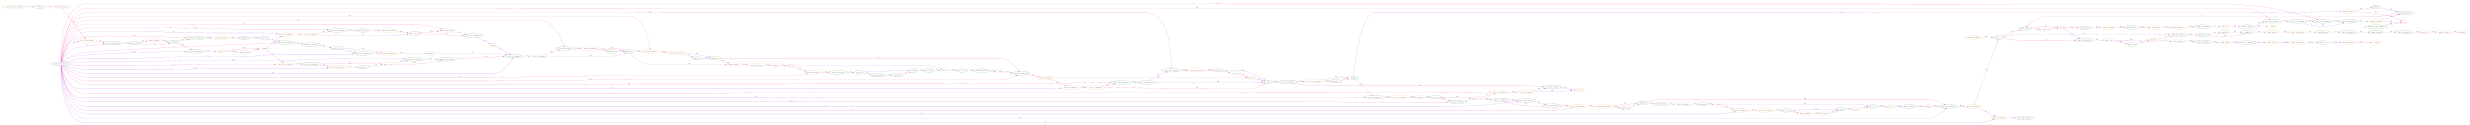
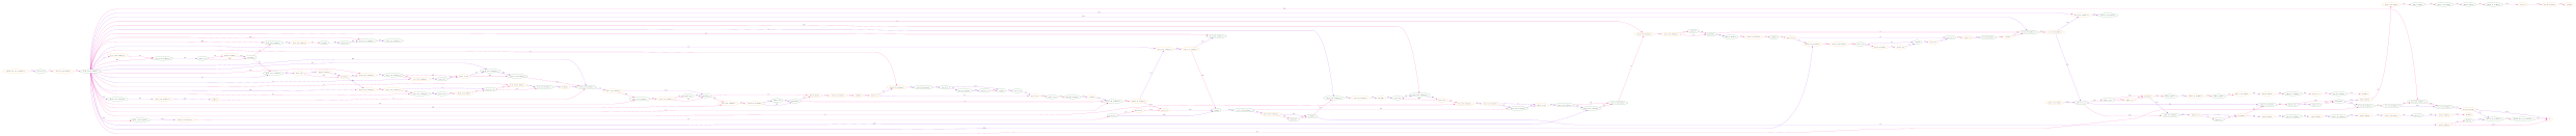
  digraph {
    fontname="Roboto Condensed"
    rankdir=LR
    node [color=darkgreen fontname="Roboto Condensed"]
    edge [color=purple fontname="Roboto Condensed"]
    n1 [color=darkorange label="stp x29 , x30 , [ sp , #- address ]!"]
    n2 [label="mov x29 , sp"]
    n3 [color=darkorange label="str x19 , [ sp , # address ]"]
    n4 [label="str x0 , [ x29 , # address ]"]
    n5 [color=darkorange label="str x1 , [ x29 , # address ]"]
    n6 [label="ldr x0 , [ x29 , # address ]"]
    n7 [label="ldr x0 , [ x29 , # address ]"]
    n8 [label="ldr x0 , [ x29 , # address ]"]
    n9 [color=darkorange label="ldr x0 , [ x29 , # address ]"]
    n10 [color=darkorange label="ldr x0 , [ x29 , # address ]"]
    n11 [label="ldr x0 , [ x29 , # address ]"]
    n12 [label="ldr x0 , [ x29 , # address ]"]
    n13 [label="ldr x0 , [ x29 , # address ]"]
    n14 [color=darkorange label="ldr x0 , [ x29 , # address ]"]
    n15 [label="ldr x0 , [ x29 , # address ]"]
    n16 [label="ldr x0 , [ x29 , # address ]"]
    n17 [color=darkorange label="ldr x0 , [ x29 , # address ]"]
    n18 [label="ldr x0 , [ x29 , # address ]"]
    n19 [color=darkorange label="ldr x0 , [ x29 , # address ]"]
    n20 [color=darkorange label="ldr x0 , [ x29 , # address ]"]
    n21 [label="ldr x0 , [ x29 , # address ]"]
    n22 [label="ldr x0 , [ x29 , # address ]"]
    n23 [label="ldr x0 , [ x29 , # address ]"]
    n24 [color=darkorange label="ldr x0 , [ x29 , # address ]"]
    n25 [label="ldr x0 , [ x29 , # address ]"]
    n26 [color=darkorange label="ldr x0 , [ x29 , # address ]"]
    n27 [label="ldr x0 , [ x29 , # address ]"]
    n28 [color=darkorange label="ldr x0 , [ x29 , # address ]"]
    n29 [label="ldr x0 , [ x29 , # address ]"]
    n30 [label="ldr x0 , [ x29 , # address ]"]
    n31 [color=darkorange label="ldr x0 , [ x29 , # address ]"]
    n32 [color=darkorange label="ldr x0 , [ x29 , # address ]"]
    n33 [label="ldr x0 , [ x29 , # address ]"]
    n34 [label="ldr x0 , [ x29 , # address ]"]
    n35 [label="ldr w0 , [ x0 ]"]
    n36 [color=darkorange label="ldr w0 , [ x0 ]"]
    n37 [color=darkorange label="ldr x0 , [ x0 , # address ]"]
    n38 [label="ldr w1 , [ x0 , # address ]"]
    n39 [color=darkorange label="ldr w1 , [ x0 , # address ]"]
    n40 [label="ldr w0 , [ x0 , # address ]"]
    n41 [color=darkorange label="str w1 , [ x0 , # address ]"]
    n42 [color=darkorange label="ldr w1 , [ x0 , # address ]"]
    n43 [label="ldr w0 , [ x0 ]"]
    n44 [label="str w1 , [ x0 , # address ]"]
    n45 [label="ldr w0 , [ x0 ]"]
    n46 [label="str w1 , [ x0 , # address ]"]
    n47 [color=darkorange label="ldr w0 , [ x0 , # address ]"]
    n48 [color=darkorange label="ldr w0 , [ x0 , # address ]"]
    n49 [label="ldr x0 , [ x0 , # address ]"]
    n50 [color=darkorange label="add x5 , x0 , # address"]
    n51 [color=darkorange label="ldr x0 , [ x0 , # address ]"]
    n52 [color=darkorange label="str w1 , [ x0 ]"]
    n53 [color=darkorange label="ldr w1 , [ x0 , # address ]"]
    n54 [label="str w1 , [ x0 , # address ]"]
    n55 [color=darkorange label="ldr w0 , [ x0 , # address ]"]
    n56 [color=darkorange label="ldr x1 , [ x0 , # address ]"]
    n57 [color=darkorange label="add x1 , x0 , # address"]
-   n58 [label="ldr x2 , [ x0 , # address ]"]
    n59 [color=darkorange label="ldr w0 , [ x0 , # address ]"]
    n60 [label="ldr w0 , [ x0 , # address ]"]
    n61 [color=darkorange label="ldr x0 , [ x0 , # address ]"]
    n62 [label="ldr x1 , [ x0 , # address ]"]
    n63 [label="str x1 , [ x0 , # address ]"]
    n64 [color=darkorange label="cmp w0 , # address"]
    n65 [label="b.ne address"]
    n66 [color=darkorange label="cmp w0 , # address"]
    n67 [color=darkorange label="b.le address"]
    n68 [label="bl symbol"]
    n69 [color=darkorange label="add w1 , w1 , w0"]
    n70 [label="add w1 , w1 , w0"]
    n71 [label="sxth w1 , w0"]
-   n72 [label="add w1 , w0 , w1"]
    n73 [color=darkorange label="b address"]
    n74 [label="b.gt address"]
    n75 [color=darkorange label="sub w0 , w0 , # address"]
    n76 [color=darkorange label="b address"]
    n77 [color=darkorange label="adrp x0 , address"]
    n78 [label="cmp w1 , w0"]
    n79 [color=darkorange label="add x0 , x0 , # address"]
    n80 [color=darkorange label="bl symbol"]
    n81 [label="cmp w0 , # 0"]
    n82 [label="b.ge address"]
    n83 [color=darkorange label="mov x19 , x0"]
    n84 [color=darkorange label="mov x2 , x19"]
    n85 [label="mov w1 , # 0"]
    n86 [label="mov x2 , x0"]
    n87 [label="mov w1 , # address"]
    n88 [label="bl symbol"]
    n89 [label="mov w0 , # 0"]
    n90 [label="mov x3 , x0"]
    n91 [label="mov w0 , # address"]
    n92 [color=darkorange label="bl symbol"]
    n93 [color=darkorange label="mov x0 , x5"]
    n94 [color=darkorange label="bl symbol"]
    n95 [label="mov w1 , w0"]
    n96 [label="ldr w0 , [ x29 , # address ]"]
    n97 [color=darkorange label="add w0 , w1 , w0"]
    n98 [label="sub w1 , w0 , # address"]
    n99 [label="cmp w0 , # 0"]
    n100 [label="b.gt address"]
    n101 [label="adrp x0 , address"]
    n102 [color=darkorange label="add x0 , x0 , # address"]
    n103 [label="add x19 , x1 , x0"]
    n104 [label="bl symbol"]
    n105 [color=darkorange label="mov w0 , # address"]
    n106 [label="b address"]
    n107 [color=darkorange label=ret]
    n108 [label="ldr x19 , [ sp , # address ]"]
    n109 [label="ldp x29 , x30 , [ sp ] , # address"]
    n110 [label="bl symbol"]
    n111 [label="str w0 , [ x29 , # address ]"]
    n112 [label="mov w4 , w0"]
    n113 [color=darkorange label="mov w8 , # 0"]
    n114 [color=darkorange label="ldr w0 , [ x29 , # address ]"]
    n115 [label="cmp w0 , # 0"]
    n116 [label="b.gt address"]
    n117 [label="ldrb w0 , [ x19 ]"]
    n118 [label="add x0 , x19 , # address"]
    n119 [label="add x0 , x19 , # address"]
    n120 [color=darkorange label="sub x0 , x0 , # address"]
    n121 [color=darkorange label="cmp w0 , # 0"]
    n122 [color=darkorange label="b.ne address"]
    n123 [color=darkorange label="ldrb w0 , [ x0 ]"]
    n124 [label="ldrb w0 , [ x0 ]"]
    n125 [label="adrp x0 , address"]
    n126 [color=darkorange label="add x2 , x0 , # address"]
    n127 [label="cmp w0 , # 0"]
    n128 [color=darkorange label="b.eq address"]
    n129 [label="adrp x0 , address"]
    n130 [color=darkorange label="mov x19 , x0"]
    n131 [label="mov x2 , x19"]
    n132 [color=darkorange label="mov w1 , # 0"]
    n133 [label="mov x2 , x0"]
    n134 [color=darkorange label="mov w1 , # address"]
    n135 [label="bl symbol"]
    n136 [color=darkorange label="mov w0 , # 0"]
    n137 [color=darkorange label="mov x3 , x0"]
    n138 [label="mov w0 , # address"]
    n139 [color=darkorange label="bl symbol"]
    n140 [color=darkorange label="adrp x0 , address"]
    n141 [label="add x2 , x0 , # address"]
    n142 [label="cmp w0 , # 0"]
    n143 [label="b.eq address"]
    n144 [color=darkorange label="adrp x0 , address"]
    n145 [color=darkorange label="add x1 , x0 , # address"]
    n146 [color=darkorange label="adrp x0 , address"]
    n147 [label="add x0 , x0 , # address"]
    n148 [color=darkorange label="mov x3 , x2"]
    n149 [label="mov w2 , # address"]
    n150 [color=darkorange label="bl symbol"]
    n151 [color=darkorange label="adrp x0 , address"]
    n152 [color=darkorange label="add x2 , x0 , # address"]
    n153 [label="adrp x0 , address"]
    n154 [label="add x1 , x0 , # address"]
    n155 [color=darkorange label="adrp x0 , address"]
    n156 [color=darkorange label="add x0 , x0 , # address"]
    n157 [label="mov x3 , x2"]
    n158 [color=darkorange label="mov w2 , # address"]
    n159 [color=darkorange label="bl symbol"]
    n160 [color=darkorange label="mov w0 , # address"]
    n161 [label="add x1 , x0 , # address"]
    n162 [label="adrp x0 , address"]
    n163 [label="add x0 , x0 , # address"]
    n164 [color=darkorange label="mov x3 , x2"]
    n165 [color=darkorange label="mov w2 , # address"]
    n166 [color=darkorange label="bl symbol"]
    n1 -> n2 [label=DFG]
    n2 -> n3 [color=deeppink label=CFG]
-   n3 -> n5 [color=deeppink label=CFG]
+   n3 -> n4 [color=deeppink label=CFG]
    n4 -> n5 [label=CFG]
    n4 -> n6 [color=deeppink label=DFG]
    n4 -> n7 [label=DFG]
    n4 -> n8 [color=deeppink label=DFG]
    n4 -> n9 [color=deeppink label=DFG]
    n4 -> n10 [label=DFG]
    n4 -> n11 [color=deeppink label=DFG]
    n4 -> n12 [label=DFG]
    n4 -> n13 [label=DFG]
    n4 -> n14 [label=DFG]
    n4 -> n15 [label=DFG]
    n4 -> n16 [color=deeppink label=DFG]
    n4 -> n17 [color=deeppink label=DFG]
    n4 -> n18 [color=deeppink label=DFG]
    n4 -> n19 [color=deeppink label=DFG]
    n4 -> n20 [color=deeppink label=DFG]
    n4 -> n21 [color=deeppink label=DFG]
    n4 -> n22 [label=DFG]
    n4 -> n23 [color=deeppink label=DFG]
    n4 -> n24 [color=deeppink label=DFG]
    n4 -> n25 [label=DFG]
    n4 -> n26 [color=deeppink label=DFG]
    n4 -> n27 [label=DFG]
    n4 -> n28 [label=DFG]
    n4 -> n29 [color=deeppink label=DFG]
    n4 -> n30 [color=deeppink label=DFG]
    n4 -> n31 [label=DFG]
    n4 -> n32 [label=DFG]
    n4 -> n33 [color=deeppink label=DFG]
    n4 -> n34 [color=deeppink label=DFG]
    n5 -> n6 [color=deeppink label=CFG]
    n6 -> n35 [label=DFG]
    n7 -> n36 [label=DFG]
    n8 -> n37 [label=DFG]
    n9 -> n38 [label=DFG]
    n10 -> n39 [color=deeppink label=DFG]
    n11 -> n40 [label=DFG]
    n12 -> n41 [label=DFG]
    n13 -> n42 [label=DFG]
    n14 -> n43 [label=DFG]
    n15 -> n44 [label=DFG]
    n16 -> n45 [label=DFG]
    n17 -> n46 [label=DFG]
    n18 -> n47 [color=deeppink label=DFG]
    n19 -> n48 [color=deeppink label=DFG]
    n20 -> n49 [label=DFG]
    n21 -> n50 [color=deeppink label=DFG]
    n22 -> n51 [label=DFG]
    n23 -> n52 [label=DFG]
    n24 -> n53 [label=DFG]
    n25 -> n54 [color=deeppink label=DFG]
    n26 -> n55 [color=deeppink label=DFG]
    n27 -> n56 [color=deeppink label=DFG]
    n28 -> n57 [label=DFG]
-   n29 -> n58 [label=DFG]
    n30 -> n59 [label=DFG]
    n31 -> n60 [label=DFG]
    n32 -> n61 [color=deeppink label=DFG]
    n33 -> n62 [color=deeppink label=DFG]
    n34 -> n63 [color=deeppink label=DFG]
    n35 -> n64 [color=deeppink label=CFG]
    n35 -> n65 [color=deeppink label=DFG]
    n36 -> n66 [label=CFG]
    n36 -> n67 [color=deeppink label=DFG]
    n37 -> n68 [color=deeppink label=DFG]
    n38 -> n14 [color=deeppink label=CFG]
    n38 -> n69 [color=deeppink label=DFG]
    n39 -> n16 [color=deeppink label=CFG]
    n39 -> n70 [label=DFG]
-   n40 -> n72 [label=DFG]
    n41 -> n73 [label=CFG]
    n42 -> n18 [color=deeppink label=CFG]
    n42 -> n74 [label=DFG]
    n43 -> n69 [label=DFG]
    n44 -> n13 [color=deeppink label=CFG]
    n45 -> n75 [color=deeppink label=DFG]
    n46 -> n76 [label=CFG]
    n47 -> n74 [color=deeppink label=DFG]
    n47 -> n78 [color=deeppink label=CFG]
    n48 -> n81 [label=CFG]
    n48 -> n82 [label=DFG]
    n49 -> n86 [label=DFG]
    n50 -> n28 [label=CFG]
    n50 -> n93 [color=deeppink label=DFG]
    n51 -> n94 [label=DFG]
    n52 -> n24 [color=deeppink label=CFG]
    n52 -> n95 [color=deeppink label=DFG]
    n53 -> n96 [label=CFG]
    n53 -> n97 [label=DFG]
    n54 -> n26 [color=deeppink label=CFG]
    n55 -> n99 [color=deeppink label=CFG]
    n55 -> n100 [color=deeppink label=DFG]
    n56 -> n31 [label=CFG]
    n56 -> n103 [label=DFG]
    n57 -> n29 [label=CFG]
    n57 -> n110 [color=deeppink label=DFG]
-   n58 -> n30 [label=CFG]
-   n58 -> n110 [label=DFG]
    n59 -> n112 [color=deeppink label=DFG]
    n61 -> n133 [color=deeppink label=DFG]
    n62 -> n34 [color=deeppink label=CFG]
    n62 -> n63 [label=DFG]
    n63 -> n160 [label=CFG]
    n64 -> n65 [label=CFG]
    n65 -> n7 [color=deeppink label=CFG]
    n65 -> n8 [color=deeppink label=CFG]
    n66 -> n67 [label=CFG]
    n67 -> n9 [label=CFG]
    n67 -> n10 [label=CFG]
    n68 -> n71 [label=DFG]
    n69 -> n15 [label=CFG]
    n69 -> n44 [color=deeppink label=DFG]
    n70 -> n17 [color=deeppink label=CFG]
    n70 -> n46 [color=deeppink label=DFG]
    n71 -> n11 [label=CFG]
-   n72 -> n12 [label=CFG]
-   n72 -> n41 [label=DFG]
    n73 -> n13 [color=deeppink label=CFG]
    n74 -> n19 [color=deeppink label=CFG]
    n74 -> n77 [color=deeppink label=CFG]
    n75 -> n70 [color=deeppink label=DFG]
    n76 -> n13 [label=CFG]
    n77 -> n79 [color=deeppink label=CFG]
    n78 -> n74 [label=CFG]
    n79 -> n80 [color=deeppink label=CFG]
    n80 -> n83 [color=deeppink label=DFG]
    n81 -> n82 [label=CFG]
    n82 -> n21 [color=deeppink label=CFG]
    n82 -> n77 [color=deeppink label=CFG]
    n83 -> n20 [label=CFG]
    n83 -> n84 [label=DFG]
    n84 -> n85 [color=deeppink label=CFG]
    n85 -> n91 [color=deeppink label=CFG]
    n86 -> n87 [label=CFG]
    n86 -> n88 [label=DFG]
    n87 -> n89 [label=CFG]
    n88 -> n90 [label=DFG]
    n89 -> n88 [color=deeppink label=CFG]
    n90 -> n84 [label=CFG]
    n91 -> n92 [label=CFG]
    n92 -> n21 [label=CFG]
    n93 -> n110 [label=DFG]
    n94 -> n95 [label=DFG]
    n95 -> n23 [label=CFG]
    n96 -> n97 [label=DFG]
-   n52 -> n98 [label=DFG]
+   n97 -> n98 [label=DFG]
    n98 -> n25 [label=CFG]
    n98 -> n54 [color=deeppink label=DFG]
    n99 -> n100 [color=deeppink label=CFG]
    n100 -> n27 [color=deeppink label=CFG]
    n100 -> n101 [label=CFG]
    n101 -> n102 [color=deeppink label=CFG]
    n102 -> n104 [color=deeppink label=CFG]
    n103 -> n117 [color=deeppink label=DFG]
    n103 -> n118 [color=deeppink label=DFG]
    n103 -> n119 [label=DFG]
    n104 -> n130 [color=deeppink label=DFG]
    n105 -> n106 [color=deeppink label=CFG]
    n105 -> n107 [color=deeppink label=DFG]
    n106 -> n108 [label=CFG]
-   n108 -> n117 [color=deeppink label=CFG]
+   n108 -> n109 [color=deeppink label=CFG]
    n109 -> n107 [color=deeppink label=CFG]
    n110 -> n111 [label=DFG]
    n111 -> n96 [color=deeppink label=DFG]
    n111 -> n114 [label=DFG]
    n112 -> n110 [label=DFG]
    n112 -> n113 [color=deeppink label=CFG]
    n113 -> n93 [color=deeppink label=CFG]
    n114 -> n115 [color=deeppink label=CFG]
    n114 -> n116 [label=DFG]
    n115 -> n116 [color=deeppink label=CFG]
    n116 -> n22 [color=deeppink label=CFG]
    n116 -> n105 [label=CFG]
    n117 -> n121 [color=deeppink label=CFG]
    n117 -> n122 [color=deeppink label=DFG]
    n118 -> n123 [label=DFG]
    n119 -> n124 [color=deeppink label=DFG]
    n120 -> n103 [label=DFG]
    n121 -> n122 [color=deeppink label=CFG]
    n122 -> n118 [label=CFG]
    n122 -> n125 [color=deeppink label=CFG]
    n123 -> n127 [color=deeppink label=CFG]
    n123 -> n128 [label=DFG]
    n124 -> n142 [label=CFG]
    n124 -> n143 [color=deeppink label=DFG]
    n125 -> n126 [label=CFG]
    n126 -> n129 [color=deeppink label=CFG]
    n127 -> n128 [color=deeppink label=CFG]
    n128 -> n119 [color=deeppink label=CFG]
    n128 -> n140 [label=CFG]
    n129 -> n145 [color=deeppink label=CFG]
    n130 -> n32 [label=CFG]
    n130 -> n131 [label=DFG]
    n131 -> n132 [color=deeppink label=CFG]
    n132 -> n138 [label=CFG]
    n133 -> n134 [color=deeppink label=CFG]
    n133 -> n135 [label=DFG]
    n134 -> n136 [label=CFG]
    n135 -> n137 [label=DFG]
    n136 -> n135 [label=CFG]
    n137 -> n131 [label=CFG]
    n138 -> n139 [color=deeppink label=CFG]
    n139 -> n27 [color=deeppink label=CFG]
    n140 -> n141 [label=CFG]
    n141 -> n144 [label=CFG]
    n142 -> n143 [color=deeppink label=CFG]
    n143 -> n33 [label=CFG]
    n143 -> n151 [label=CFG]
    n144 -> n154 [label=CFG]
    n145 -> n146 [label=CFG]
    n146 -> n147 [color=deeppink label=CFG]
    n147 -> n148 [color=deeppink label=CFG]
    n148 -> n149 [color=deeppink label=CFG]
    n149 -> n150 [color=deeppink label=CFG]
    n151 -> n152 [color=deeppink label=CFG]
    n152 -> n153 [color=deeppink label=CFG]
    n153 -> n161 [color=deeppink label=CFG]
    n154 -> n155 [label=CFG]
    n155 -> n156 [label=CFG]
    n156 -> n157 [label=CFG]
    n157 -> n158 [label=CFG]
    n158 -> n159 [color=deeppink label=CFG]
    n160 -> n107 [label=DFG]
    n160 -> n108 [label=CFG]
    n161 -> n162 [color=deeppink label=CFG]
    n162 -> n163 [color=deeppink label=CFG]
    n163 -> n164 [color=deeppink label=CFG]
    n164 -> n165 [color=deeppink label=CFG]
    n165 -> n166 [color=deeppink label=CFG]
  }
